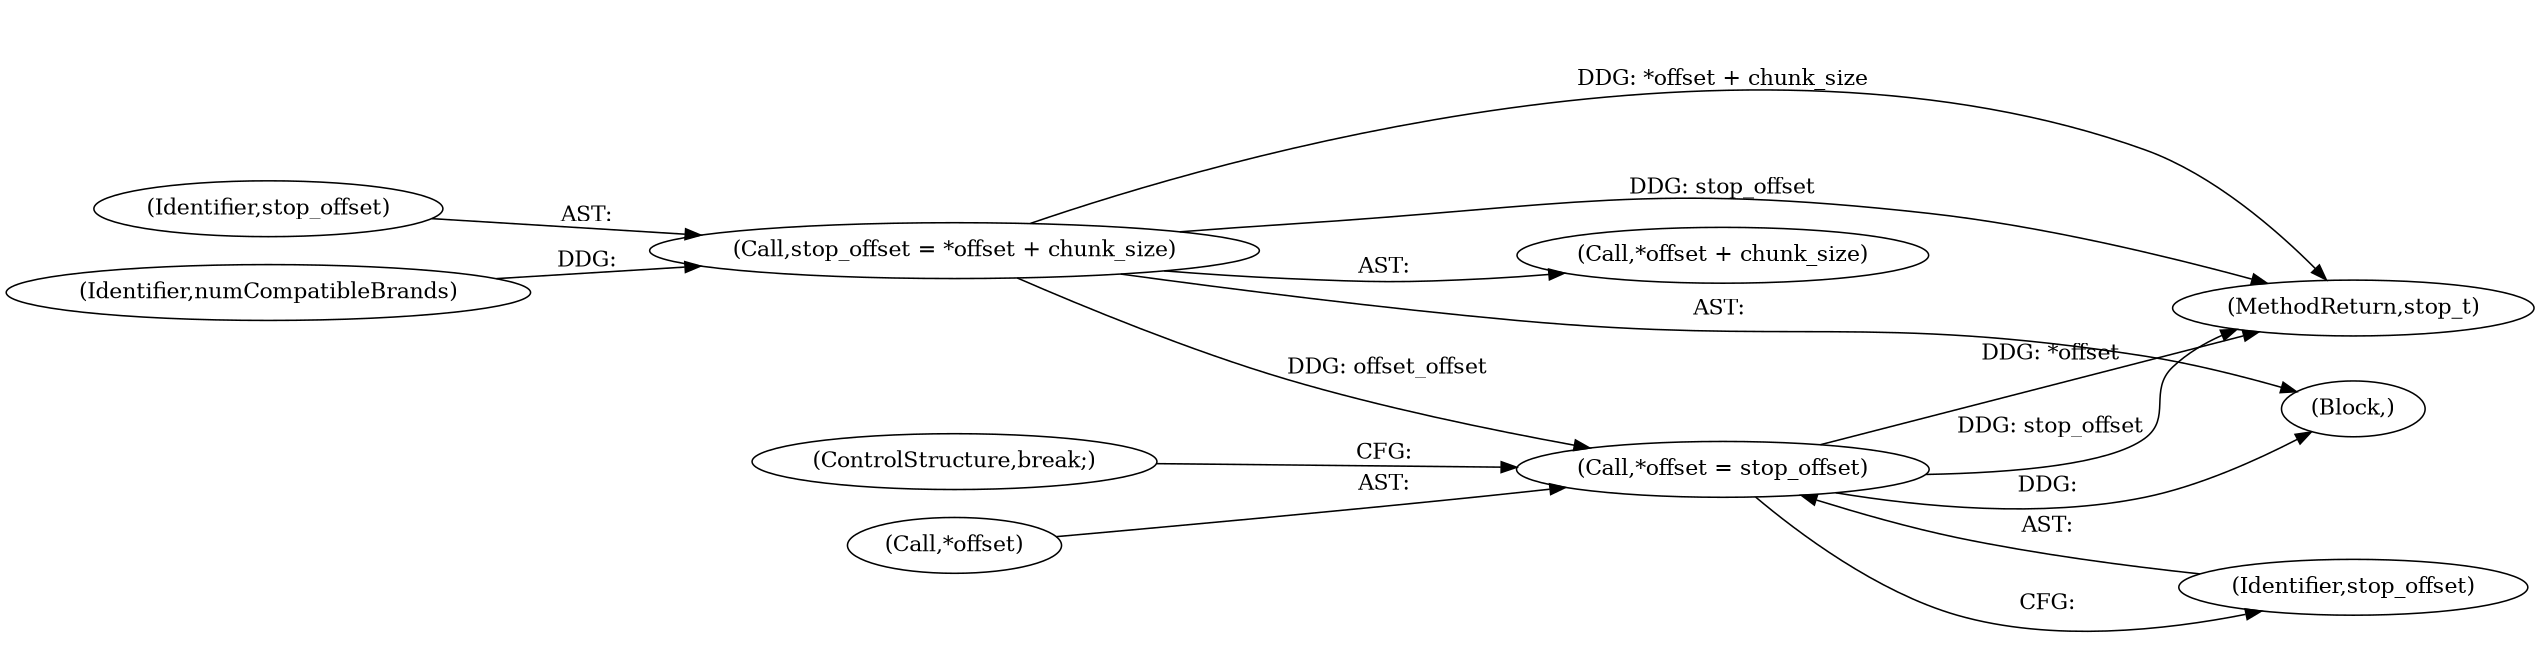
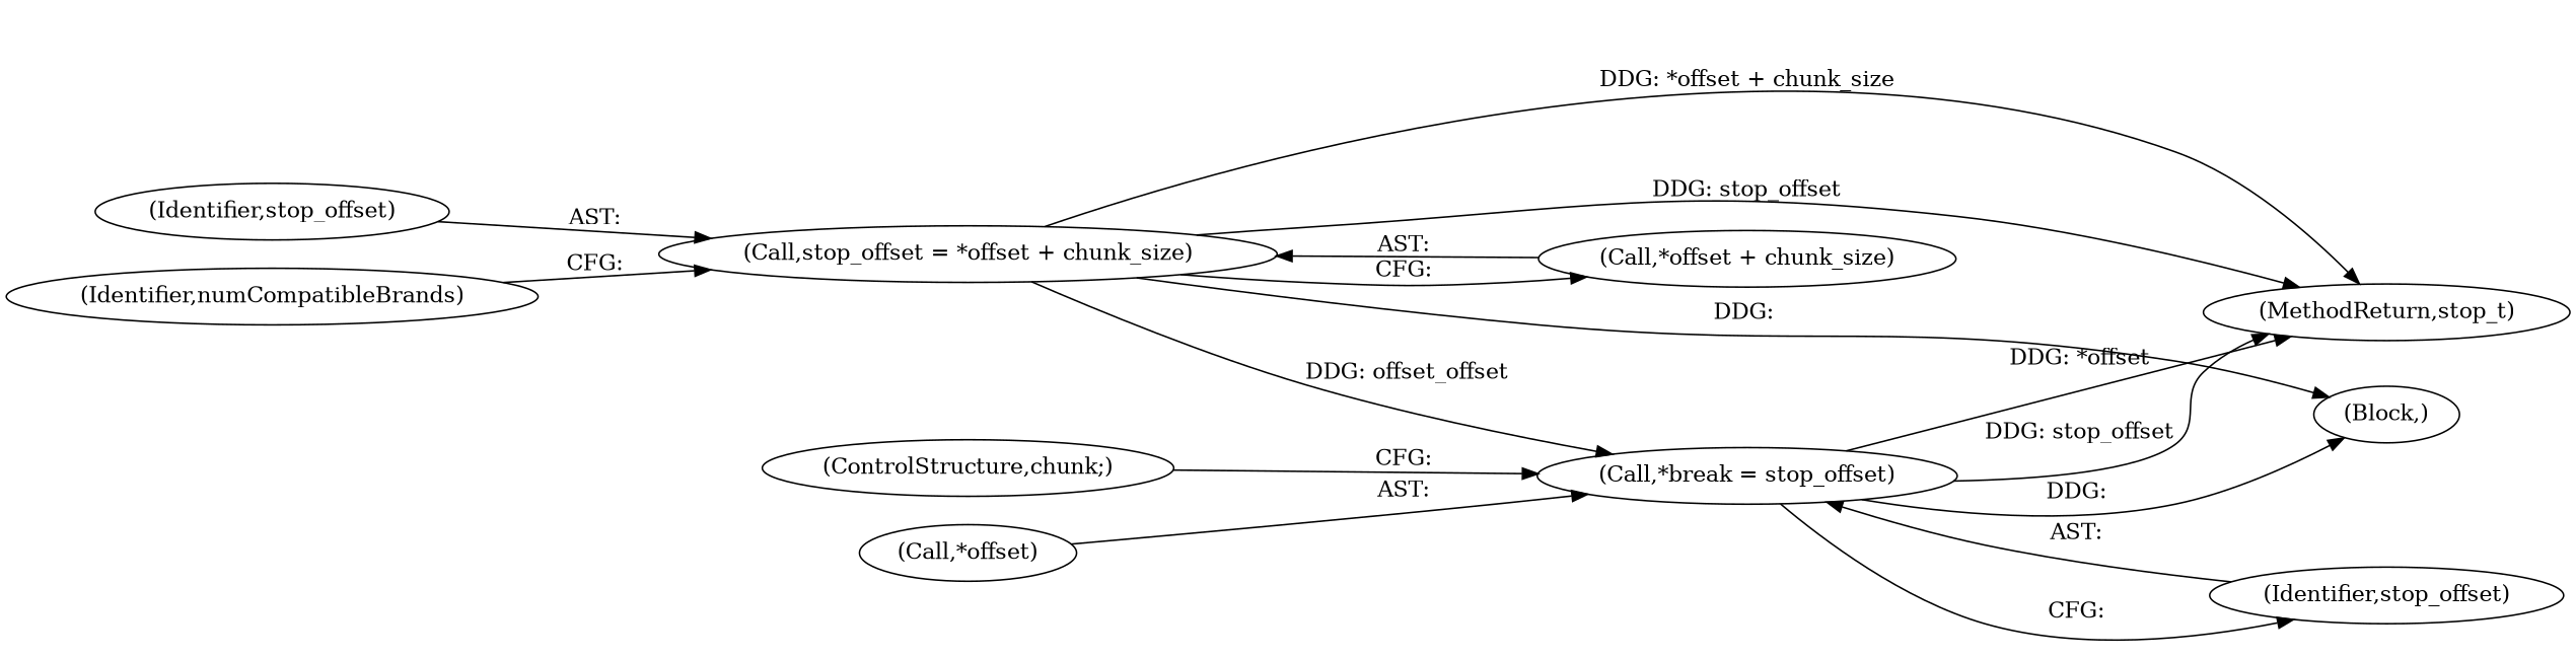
  digraph {
    rankdir=LR
-   n1 [label="(Call,*offset = stop_offset)"]
+   n1 [label="(Call,*break = stop_offset)"]
    n2 [label="(Block,)"]
    n3 [label="(Identifier,stop_offset)"]
    n4 [label="(MethodReturn,stop_t)"]
    n5 [label="(Call,stop_offset = *offset + chunk_size)"]
    n6 [label="(Call,*offset + chunk_size)"]
-   n7 [label="(ControlStructure,break;)"]
+   n7 [label="(ControlStructure,chunk;)"]
    n8 [label="(Identifier,stop_offset)"]
    n9 [label="(Identifier,numCompatibleBrands)"]
    n10 [label="(Call,*offset)"]
    n1 -> n2 [label="DDG: "]
    n1 -> n3 [label="CFG: "]
    n1 -> n4 [label="DDG: stop_offset"]
    n1 -> n4 [label="DDG: *offset"]
    n3 -> n1 [label="AST: "]
    n5 -> n1 [label="DDG: offset_offset"]
-   n5 -> n2 [label="AST: "]
+   n5 -> n2 [label="DDG: "]
    n5 -> n4 [label="DDG: *offset + chunk_size"]
    n5 -> n4 [label="DDG: stop_offset"]
-   n5 -> n6 [label="AST: "]
+   n5 -> n6 [label="CFG: "]
+   n6 -> n5 [label="AST: "]
    n7 -> n1 [label="CFG: "]
    n8 -> n5 [label="AST: "]
-   n9 -> n5 [label="DDG: "]
+   n9 -> n5 [label="CFG: "]
    n10 -> n1 [label="AST: "]
  }
